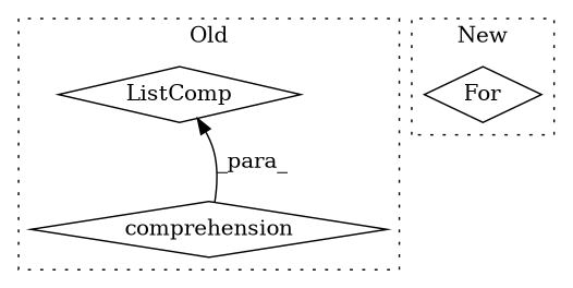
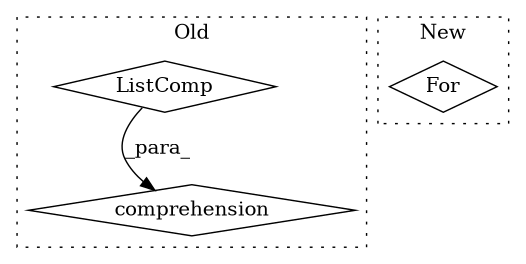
  digraph {
    node [shape=diamond]
    n1 [a=106 l=51 label=ListComp s=41029]
    n2 [a=45 l=3 label=comprehension s=41032]
    n3 [a=107 l="4,14" label=For s="41087,41106"]
    subgraph cluster_1 {
      label=Old
      style=dotted
      n1
      n2
    }
    subgraph cluster_2 {
      label=New
      style=dotted
      n3
    }
-   n2 -> n1 [label=_para_]
+   n1 -> n2 [label=_para_]
  }
